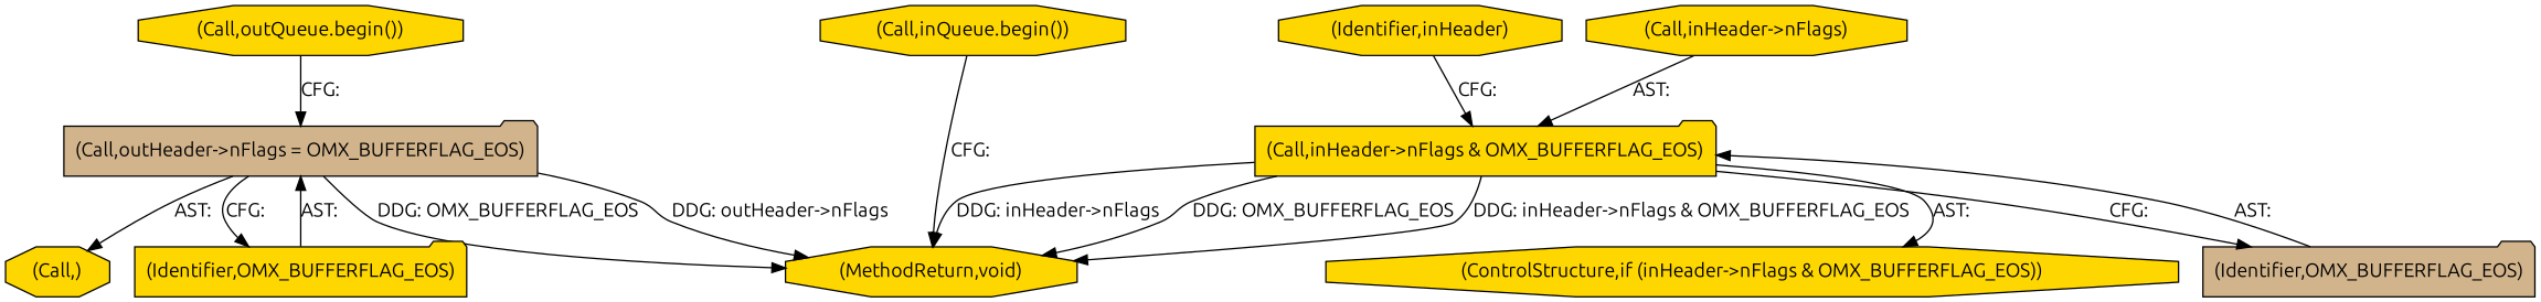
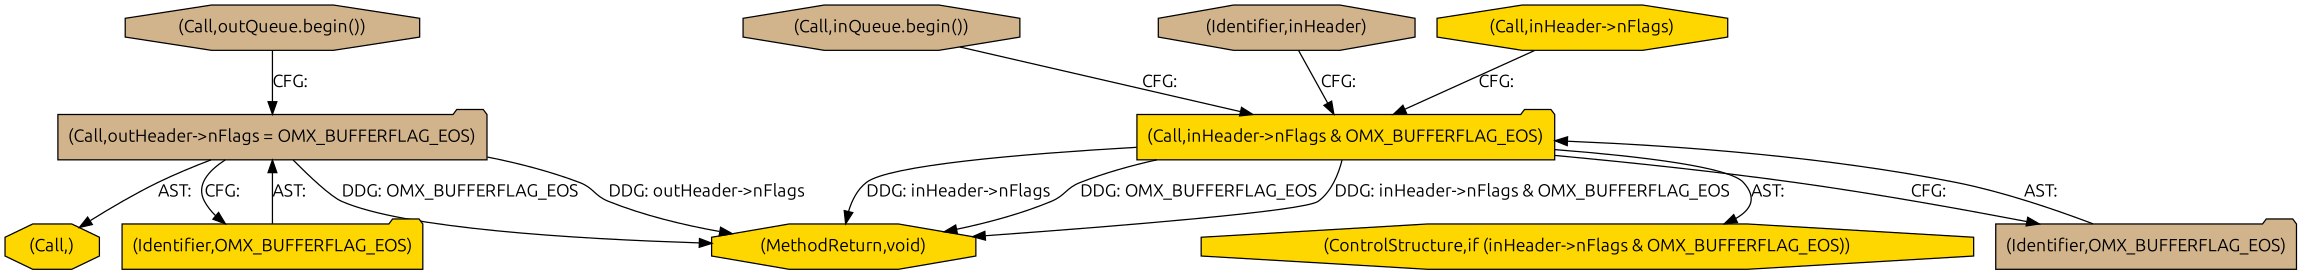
  digraph {
    fontname=Ubuntu
    node [fillcolor=gold fontname=Ubuntu shape=octagon style=filled]
    edge [fontname=Ubuntu]
    n1 [label="(Call,inHeader->nFlags & OMX_BUFFERFLAG_EOS)" shape=folder]
    n2 [label="(ControlStructure,if (inHeader->nFlags & OMX_BUFFERFLAG_EOS))"]
    n3 [label="(MethodReturn,void)"]
    n4 [fillcolor=tan label="(Identifier,OMX_BUFFERFLAG_EOS)" shape=folder]
    n5 [fillcolor=tan label="(Call,outHeader->nFlags = OMX_BUFFERFLAG_EOS)" shape=folder]
    n6 [label="(Identifier,OMX_BUFFERFLAG_EOS)" shape=folder]
    n7 [label="(Call,)"]
-   n8 [label="(Identifier,inHeader)"]
+   n8 [fillcolor=tan label="(Identifier,inHeader)"]
    n9 [label="(Call,inHeader->nFlags)"]
-   n10 [label="(Call,inQueue.begin())"]
-   n11 [label="(Call,outQueue.begin())"]
+   n10 [fillcolor=tan label="(Call,inQueue.begin())"]
+   n11 [fillcolor=tan label="(Call,outQueue.begin())"]
    n1 -> n2 [label="AST: "]
    n1 -> n3 [label="DDG: inHeader->nFlags"]
    n1 -> n3 [label="DDG: OMX_BUFFERFLAG_EOS"]
    n1 -> n3 [label="DDG: inHeader->nFlags & OMX_BUFFERFLAG_EOS"]
    n1 -> n4 [label="CFG: "]
    n4 -> n1 [label="AST: "]
    n5 -> n3 [label="DDG: OMX_BUFFERFLAG_EOS"]
    n5 -> n3 [label="DDG: outHeader->nFlags"]
    n5 -> n6 [label="CFG: "]
    n5 -> n7 [label="AST: "]
    n6 -> n5 [label="AST: "]
    n8 -> n1 [label="CFG: "]
-   n9 -> n1 [label="AST: "]
-   n10 -> n3 [label="CFG: "]
+   n9 -> n1 [label="CFG: "]
+   n10 -> n1 [label="CFG: "]
    n11 -> n5 [label="CFG: "]
  }
